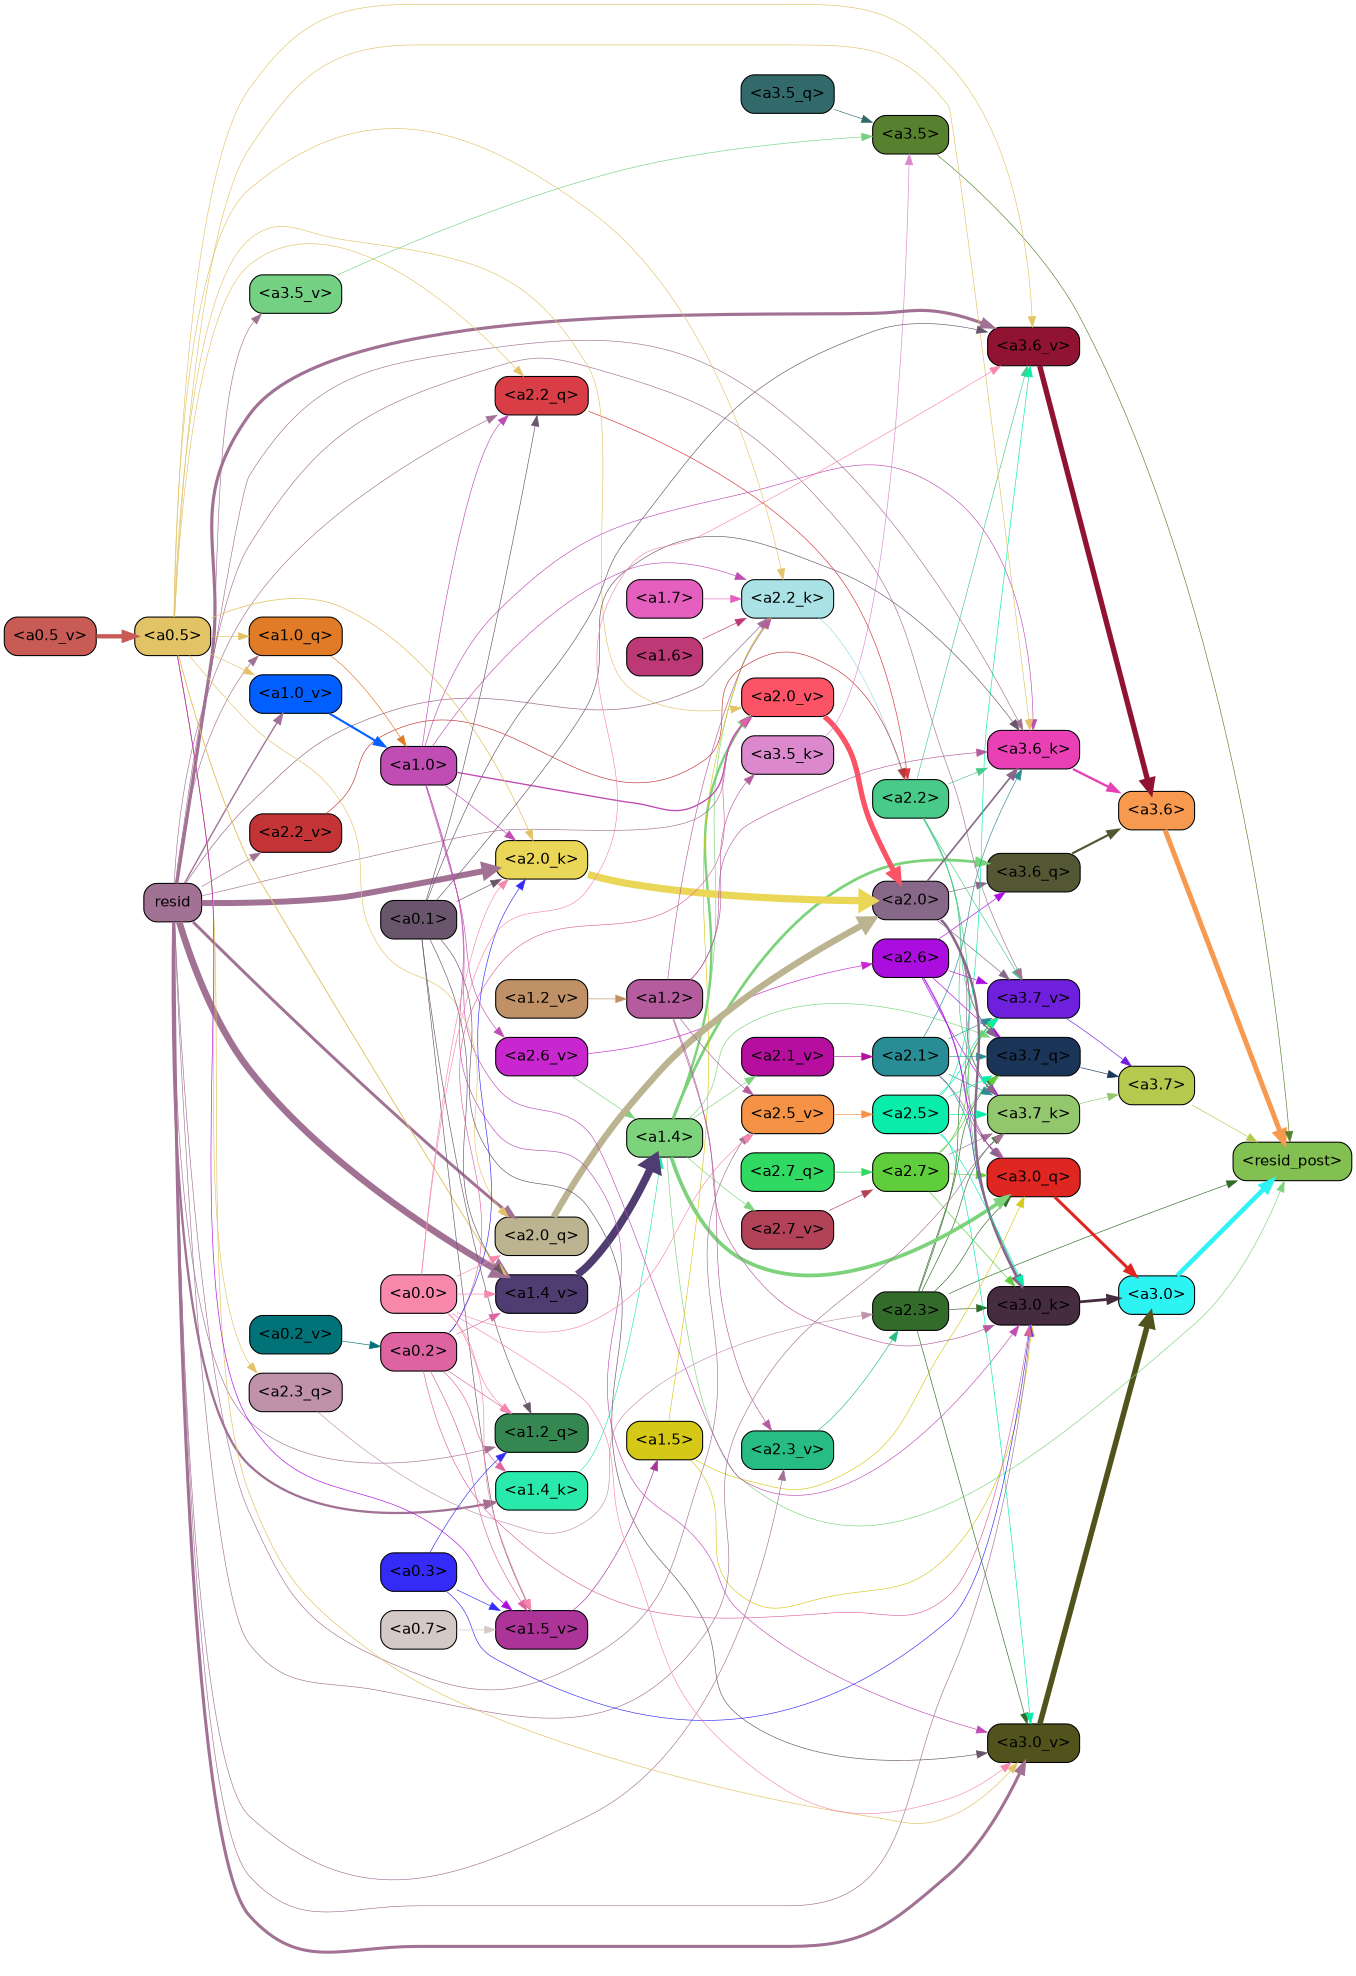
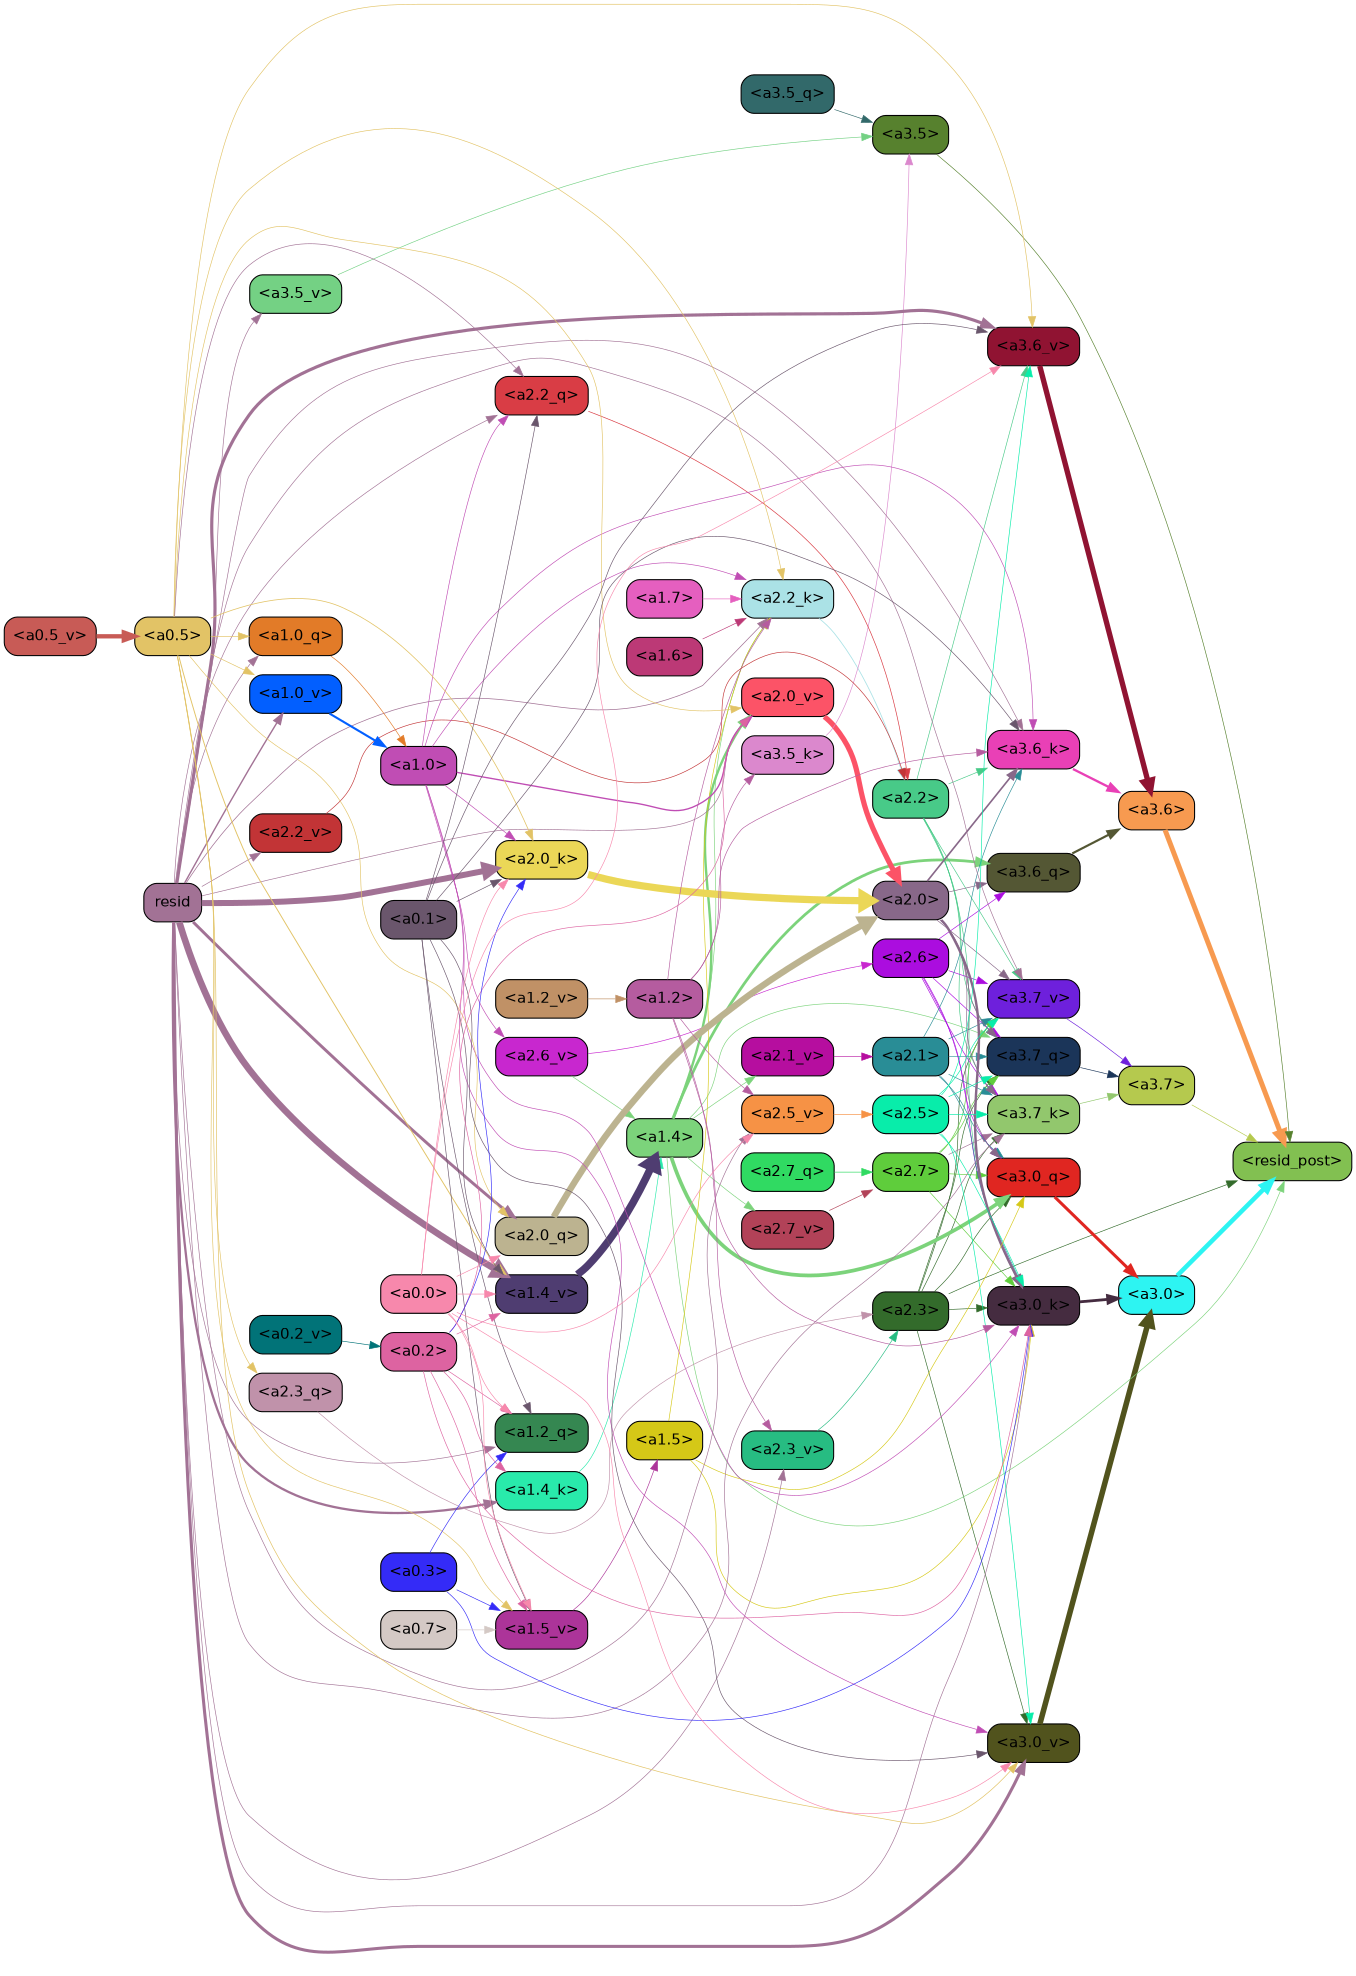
  strict digraph {
    rankdir=LR
    splines=true
    node [color=black fontname=Helvetica shape=box style="filled, rounded"]
    edge [color="#a27295" penwidth=0.6]
    "<a3.7>" [fillcolor="#b5c94e"]
    "<resid_post>" [fillcolor="#82c051"]
    "<a3.6>" [fillcolor="#f79a50"]
    "<a3.5>" [fillcolor="#57812e"]
    "<a3.0>" [fillcolor="#2df4f2"]
    "<a2.3>" [fillcolor="#336b2b"]
    "<a3.7_q>" [fillcolor="#1b3559"]
    "<a3.0_q>" [fillcolor="#e02621"]
    "<a3.7_k>" [fillcolor="#92c76d"]
    "<a3.0_k>" [fillcolor="#452c40"]
    "<a3.7_v>" [fillcolor="#6e20dc"]
    "<a3.0_v>" [fillcolor="#51531d"]
    "<a1.4>" [fillcolor="#7cd37b"]
    "<a3.6_q>" [fillcolor="#545734"]
    "<a2.2_k>" [fillcolor="#abe2e6"]
    "<a2.7_v>" [fillcolor="#b24258"]
    "<a2.1_v>" [fillcolor="#b60e9f"]
    "<a2.0_v>" [fillcolor="#fc5367"]
    "<a2.2>" [fillcolor="#48ca88"]
    "<a2.7>" [fillcolor="#5fcd3c"]
    "<a2.6_v>" [fillcolor="#c827cf"]
    "<a2.6>" [fillcolor="#ab0ddf"]
    "<a2.1>" [fillcolor="#298d96"]
    "<a2.0>" [fillcolor="#886889"]
    "<a3.6_k>" [fillcolor="#e940b6"]
    "<a3.6_v>" [fillcolor="#901332"]
    "<a3.5_q>" [fillcolor="#32696a"]
    "<a3.5_k>" [fillcolor="#db88cd"]
    "<a3.5_v>" [fillcolor="#74d184"]
    "<a2.5>" [fillcolor="#08edaa"]
    "<a1.5>" [fillcolor="#d5c817"]
    n32 [fillcolor="#a27295" label=resid]
    "<a2.2_q>" [fillcolor="#d93d45"]
    "<a2.0_q>" [fillcolor="#bcb390"]
    "<a2.0_k>" [fillcolor="#ebd757"]
    "<a2.5_v>" [fillcolor="#f69245"]
    "<a2.3_v>" [fillcolor="#27bc82"]
    "<a2.2_v>" [fillcolor="#c23436"]
    "<a1.2_q>" [fillcolor="#358751"]
    "<a1.0_q>" [fillcolor="#e27b28"]
    "<a1.4_k>" [fillcolor="#29eaab"]
    "<a1.4_v>" [fillcolor="#4f3d71"]
    "<a1.0_v>" [fillcolor="#025fff"]
    "<a1.0>" [fillcolor="#c04db4"]
    "<a1.2>" [fillcolor="#b55c9f"]
    "<a0.5>" [fillcolor="#e2c366"]
    "<a2.3_q>" [fillcolor="#c092aa"]
    "<a1.5_v>" [fillcolor="#ac3499"]
    "<a0.1>" [fillcolor="#6a566c"]
    "<a0.3>" [fillcolor="#342bf7"]
    "<a0.2>" [fillcolor="#dd63a1"]
    "<a0.0>" [fillcolor="#f788ac"]
    "<a2.7_q>" [fillcolor="#30da62"]
    "<a1.7>" [fillcolor="#e55fbf"]
    "<a1.6>" [fillcolor="#bc3976"]
    "<a1.2_v>" [fillcolor="#c09166"]
    "<a0.7>" [fillcolor="#d4c9c5"]
    "<a0.5_v>" [fillcolor="#c85b56"]
    "<a0.2_v>" [fillcolor="#017378"]
    "<a3.7>" -> "<resid_post>" [color="#b5c94e"]
    "<a3.6>" -> "<resid_post>" [color="#f79a50" penwidth=4.6696330308914185]
    "<a3.5>" -> "<resid_post>" [color="#57812e"]
    "<a3.0>" -> "<resid_post>" [color="#2df4f2" penwidth=4.282557368278503]
    "<a2.3>" -> "<resid_post>" [color="#336b2b"]
    "<a2.3>" -> "<a3.7_q>" [color="#336b2b"]
    "<a2.3>" -> "<a3.0_q>" [color="#336b2b"]
    "<a2.3>" -> "<a3.7_k>" [color="#336b2b"]
    "<a2.3>" -> "<a3.0_k>" [color="#336b2b"]
    "<a2.3>" -> "<a3.7_v>" [color="#336b2b"]
    "<a2.3>" -> "<a3.0_v>" [color="#336b2b"]
    "<a3.7_q>" -> "<a3.7>" [color="#1b3559"]
    "<a3.0_q>" -> "<a3.0>" [color="#e02621" penwidth=2.8638100624084473]
    "<a3.7_k>" -> "<a3.7>" [color="#92c76d"]
    "<a3.0_k>" -> "<a3.0>" [color="#452c40" penwidth=2.6274144649505615]
    "<a3.7_v>" -> "<a3.7>" [color="#6e20dc"]
    "<a3.0_v>" -> "<a3.0>" [color="#51531d" penwidth=5.188832879066467]
    "<a1.4>" -> "<resid_post>" [color="#7cd37b"]
    "<a1.4>" -> "<a3.7_q>" [color="#7cd37b"]
    "<a1.4>" -> "<a3.0_q>" [color="#7cd37b" penwidth=3.4971605762839317]
    "<a1.4>" -> "<a3.6_q>" [color="#7cd37b" penwidth=2.6073555648326874]
    "<a1.4>" -> "<a2.2_k>" [color="#7cd37b"]
    "<a1.4>" -> "<a2.7_v>" [color="#7cd37b"]
    "<a1.4>" -> "<a2.1_v>" [color="#7cd37b"]
    "<a1.4>" -> "<a2.0_v>" [color="#7cd37b" penwidth=2.268670678138733]
    "<a3.6_q>" -> "<a3.6>" [color="#545734" penwidth=2.03758105635643]
    "<a2.2_k>" -> "<a2.2>" [color="#abe2e6" penwidth=0.7764816284179688]
    "<a2.7_v>" -> "<a2.7>" [color="#b24258"]
    "<a2.1_v>" -> "<a2.1>" [color="#b60e9f"]
    "<a2.0_v>" -> "<a2.0>" [color="#fc5367" penwidth=4.906715989112854]
    "<a2.2>" -> "<a3.7_q>" [color="#48ca88"]
    "<a2.2>" -> "<a3.7_k>" [color="#48ca88"]
    "<a2.2>" -> "<a3.0_k>" [color="#48ca88"]
    "<a2.2>" -> "<a3.7_v>" [color="#48ca88"]
    "<a2.2>" -> "<a3.6_k>" [color="#48ca88"]
    "<a2.2>" -> "<a3.6_v>" [color="#48ca88"]
    "<a2.7>" -> "<a3.7_q>" [color="#5fcd3c"]
    "<a2.7>" -> "<a3.0_q>" [color="#5fcd3c"]
    "<a2.7>" -> "<a3.7_k>"
    "<a2.7>" -> "<a3.0_k>" [color="#5fcd3c"]
    "<a2.7>" -> "<a3.7_v>" [color="#5fcd3c"]
    "<a2.6_v>" -> "<a1.4>" [color="#7cd37b"]
    "<a2.6_v>" -> "<a2.6>" [color="#c827cf"]
    "<a2.6>" -> "<a3.7_q>" [color="#ab0ddf"]
    "<a2.6>" -> "<a3.0_q>" [color="#ab0ddf"]
    "<a2.6>" -> "<a3.7_k>" [color="#ab0ddf"]
    "<a2.6>" -> "<a3.0_k>" [color="#ab0ddf"]
    "<a2.6>" -> "<a3.7_v>" [color="#ab0ddf"]
    "<a2.6>" -> "<a3.6_q>" [color="#ab0ddf"]
    "<a2.1>" -> "<a3.7_q>" [color="#298d96"]
-   "<a2.1>" -> "<a3.0_q>" [color="#b55c9f"]
+   "<a2.1>" -> "<a3.0_q>" [color="#298d96"]
    "<a2.1>" -> "<a3.7_k>" [color="#298d96"]
    "<a2.1>" -> "<a3.0_k>" [color="#298d96"]
    "<a2.1>" -> "<a3.7_v>" [color="#298d96"]
    "<a2.1>" -> "<a3.6_k>" [color="#298d96"]
    "<a2.0>" -> "<a3.7_q>" [color="#886889"]
    "<a2.0>" -> "<a3.0_q>" [color="#886889"]
    "<a2.0>" -> "<a3.7_k>" [color="#886889"]
    "<a2.0>" -> "<a3.0_k>" [color="#886889" penwidth=2.270527422428131]
    "<a2.0>" -> "<a3.7_v>" [color="#886889"]
    "<a2.0>" -> "<a3.6_q>" [color="#886889"]
    "<a2.0>" -> "<a3.6_k>" [color="#886889" penwidth=1.5568191409111023]
    "<a3.6_k>" -> "<a3.6>" [color="#e940b6" penwidth=2.174198240041733]
    "<a3.6_v>" -> "<a3.6>" [color="#901332" penwidth=5.002329230308533]
    "<a3.5_q>" -> "<a3.5>" [color="#32696a"]
    "<a3.5_k>" -> "<a3.5>" [color="#db88cd"]
    "<a3.5_v>" -> "<a3.5>" [color="#74d184"]
    "<a2.5>" -> "<a3.7_q>" [color="#08edaa"]
    "<a2.5>" -> "<a3.7_k>" [color="#08edaa"]
    "<a2.5>" -> "<a3.0_k>" [color="#08edaa"]
    "<a2.5>" -> "<a3.7_v>" [color="#08edaa"]
    "<a2.5>" -> "<a3.0_v>" [color="#08edaa"]
    "<a2.5>" -> "<a3.6_v>" [color="#08edaa"]
    "<a1.5>" -> "<a3.0_q>" [color="#d5c817"]
    "<a1.5>" -> "<a3.0_k>" [color="#d5c817"]
    "<a1.5>" -> "<a2.2_k>" [color="#d5c817"]
    n32 -> "<a3.7_k>"
    n32 -> "<a3.0_k>"
    n32 -> "<a3.7_v>"
    n32 -> "<a3.0_v>" [penwidth=2.8686431646347046]
    n32 -> "<a2.2_k>" [penwidth=0.67606520652771]
    n32 -> "<a2.0_v>"
    n32 -> "<a3.6_k>"
    n32 -> "<a3.6_v>" [penwidth=2.9588699340820312]
    n32 -> "<a3.5_v>"
    n32 -> "<a2.2_q>"
    n32 -> "<a2.0_q>" [penwidth=2.7617180347442627]
    n32 -> "<a2.0_k>" [penwidth=5.615107178688049]
    n32 -> "<a2.5_v>"
    n32 -> "<a2.3_v>"
    n32 -> "<a2.2_v>"
    n32 -> "<a1.2_q>"
    n32 -> "<a1.0_q>"
    n32 -> "<a1.4_k>" [penwidth=2.1468217372894287]
    n32 -> "<a1.4_v>" [penwidth=6.189999580383301]
    n32 -> "<a1.0_v>" [penwidth=1.3123979568481445]
    "<a2.2_q>" -> "<a2.2>" [color="#d93d45" penwidth=0.6340763568878174]
    "<a2.0_q>" -> "<a2.0>" [color="#bcb390" penwidth=6.0160088539123535]
    "<a2.0_k>" -> "<a2.0>" [color="#ebd757" penwidth=6.773025274276733]
    "<a2.5_v>" -> "<a2.5>" [color="#f69245"]
    "<a2.3_v>" -> "<a2.3>" [color="#27bc82"]
    "<a2.2_v>" -> "<a2.2>" [color="#c23436"]
    "<a1.0_q>" -> "<a1.0>" [color="#e27b28"]
    "<a1.4_k>" -> "<a1.4>" [color="#29eaab"]
    "<a1.4_v>" -> "<a1.4>" [color="#4f3d71" penwidth=7.093163728713989]
    "<a1.0_v>" -> "<a1.0>" [color="#025fff" penwidth=1.9666723012924194]
    "<a1.0>" -> "<a3.0_k>" [color="#c04db4"]
    "<a1.0>" -> "<a3.0_v>" [color="#c04db4"]
    "<a1.0>" -> "<a2.2_k>" [color="#c04db4"]
    "<a1.0>" -> "<a2.0_v>" [color="#c04db4" penwidth=1.27996826171875]
    "<a1.0>" -> "<a2.6_v>" [color="#c04db4"]
    "<a1.0>" -> "<a3.6_k>" [color="#c04db4"]
    "<a1.0>" -> "<a2.2_q>" [color="#c04db4"]
    "<a1.0>" -> "<a2.0_k>" [color="#c04db4"]
    "<a1.2>" -> "<a3.0_k>" [color="#b55c9f"]
    "<a1.2>" -> "<a2.2_k>" [color="#b55c9f"]
    "<a1.2>" -> "<a3.6_k>" [color="#b55c9f"]
    "<a1.2>" -> "<a3.5_k>" [color="#b55c9f"]
    "<a1.2>" -> "<a2.5_v>" [color="#b55c9f"]
    "<a1.2>" -> "<a2.3_v>" [color="#b55c9f"]
    "<a0.5>" -> "<a3.0_v>" [color="#e2c366" penwidth=0.6421224474906921]
    "<a0.5>" -> "<a2.2_k>" [color="#e2c366"]
    "<a0.5>" -> "<a2.0_v>" [color="#e2c366"]
-   "<a0.5>" -> "<a3.6_k>" [color="#e2c366"]
    "<a0.5>" -> "<a3.6_v>" [color="#e2c366"]
-   "<a0.5>" -> "<a2.2_q>" [color="#e2c366"]
+   "<a0.5>" -> "<a2.2_q>"
    "<a0.5>" -> "<a2.0_q>" [color="#e2c366"]
    "<a0.5>" -> "<a2.0_k>" [color="#e2c366" penwidth=0.7151575088500977]
    "<a0.5>" -> "<a1.0_q>" [color="#e2c366"]
    "<a0.5>" -> "<a1.4_v>" [color="#e2c366" penwidth=0.8927993774414062]
    "<a0.5>" -> "<a1.0_v>" [color="#e2c366"]
    "<a0.5>" -> "<a2.3_q>" [color="#e2c366"]
-   "<a0.5>" -> "<a1.5_v>" [color="#ab0ddf"]
+   "<a0.5>" -> "<a1.5_v>" [color="#e2c366"]
    "<a2.3_q>" -> "<a2.3>" [color="#c092aa"]
    "<a1.5_v>" -> "<a1.5>" [color="#ac3499"]
    "<a0.1>" -> "<a3.0_v>" [color="#6a566c"]
    "<a0.1>" -> "<a3.6_k>" [color="#6a566c"]
    "<a0.1>" -> "<a3.6_v>" [color="#6a566c"]
    "<a0.1>" -> "<a2.2_q>" [color="#6a566c"]
    "<a0.1>" -> "<a2.0_k>" [color="#6a566c"]
    "<a0.1>" -> "<a1.2_q>" [color="#6a566c"]
    "<a0.1>" -> "<a1.4_v>" [color="#6a566c"]
    "<a0.1>" -> "<a1.5_v>" [color="#6a566c"]
    "<a0.3>" -> "<a3.0_k>" [color="#342bf7"]
    "<a0.3>" -> "<a1.2_q>" [color="#342bf7"]
    "<a0.3>" -> "<a1.5_v>" [color="#342bf7"]
    "<a0.2>" -> "<a3.0_k>" [color="#dd63a1"]
    "<a0.2>" -> "<a2.0_v>" [color="#dd63a1"]
    "<a0.2>" -> "<a2.0_k>" [color="#342bf7"]
    "<a0.2>" -> "<a1.2_q>" [color="#dd63a1"]
    "<a0.2>" -> "<a1.4_k>" [color="#dd63a1"]
    "<a0.2>" -> "<a1.4_v>" [color="#dd63a1"]
    "<a0.2>" -> "<a1.5_v>" [color="#dd63a1"]
    "<a0.0>" -> "<a3.0_v>" [color="#f788ac"]
    "<a0.0>" -> "<a3.6_v>" [color="#f788ac"]
    "<a0.0>" -> "<a2.0_q>" [color="#f788ac"]
    "<a0.0>" -> "<a2.0_k>" [color="#f788ac"]
    "<a0.0>" -> "<a2.5_v>" [color="#f788ac"]
    "<a0.0>" -> "<a1.2_q>" [color="#f788ac"]
    "<a0.0>" -> "<a1.4_v>" [color="#f788ac"]
    "<a0.0>" -> "<a1.5_v>" [color="#f788ac"]
    "<a2.7_q>" -> "<a2.7>" [color="#30da62"]
    "<a1.7>" -> "<a2.2_k>" [color="#e55fbf"]
    "<a1.6>" -> "<a2.2_k>" [color="#bc3976"]
    "<a1.2_v>" -> "<a1.2>" [color="#c09166"]
    "<a0.7>" -> "<a1.5_v>" [color="#d4c9c5"]
    "<a0.5_v>" -> "<a0.5>" [color="#c85b56" penwidth=4.062177300453186]
    "<a0.2_v>" -> "<a0.2>" [color="#017378"]
  }
